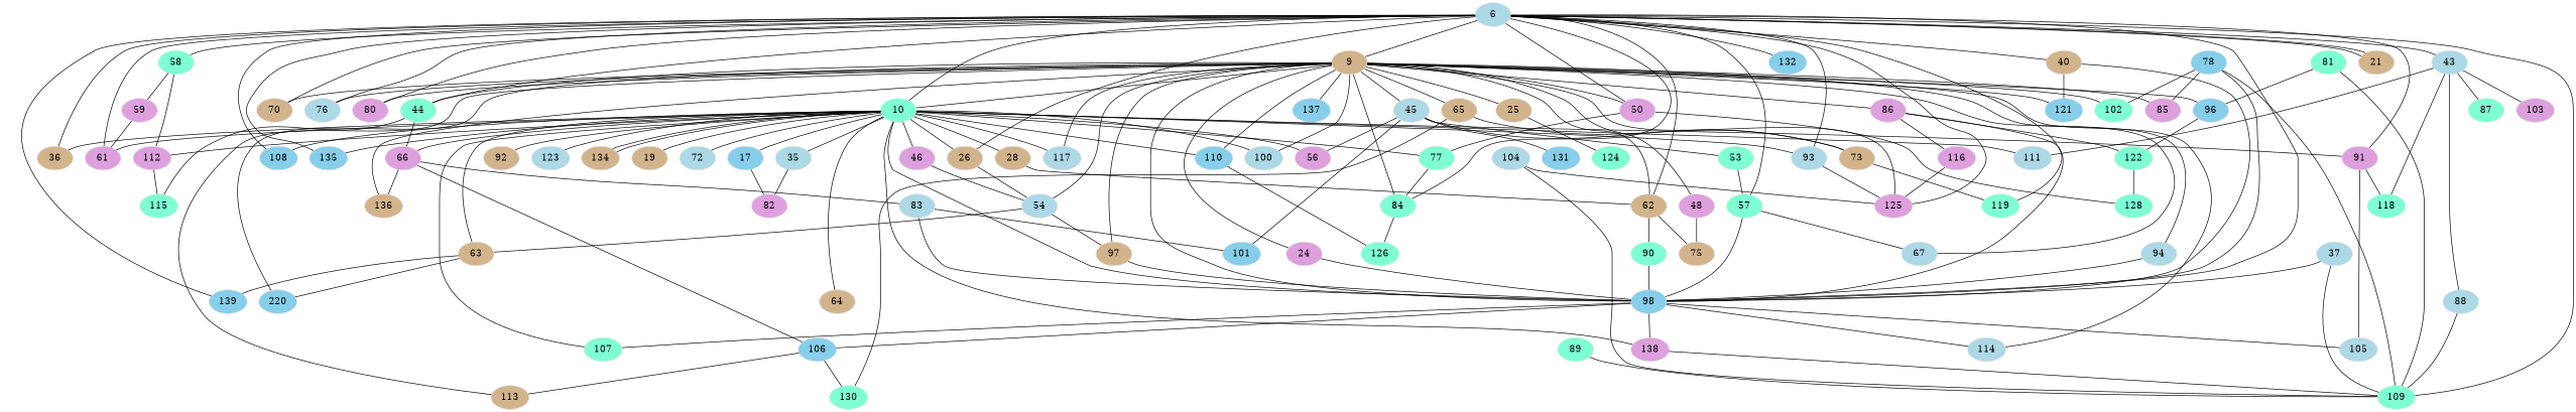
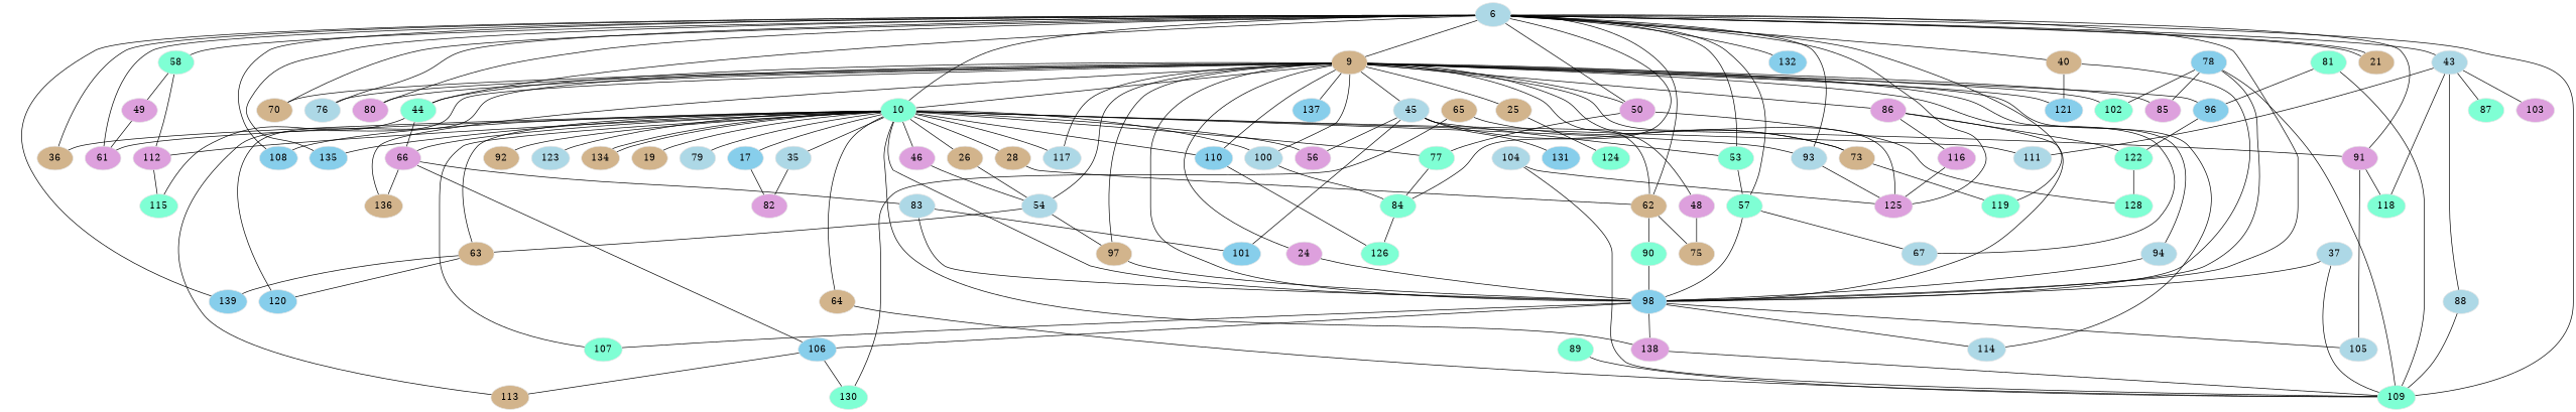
  graph {
    node [color=gray90 fillcolor=aquamarine style=filled]
    6 [fillcolor=lightblue super="+4"]
    9 [fillcolor=tan super="+8+3"]
    10 [super="+7+5"]
    21 [fillcolor=tan]
    26 [fillcolor=tan]
    36 [fillcolor=tan]
    40 [fillcolor=tan]
    43 [fillcolor=lightblue super="+22"]
    44 [super="+17"]
    50 [fillcolor=plum super="+15"]
    57 [super="+52"]
    58
    61 [fillcolor=plum super="+42"]
    62 [fillcolor=tan super="+49"]
    70 [fillcolor=tan]
    76 [fillcolor=lightblue]
    80 [fillcolor=plum]
    84 [super="+32"]
    91 [fillcolor=plum]
    93 [fillcolor=lightblue super="+55+68"]
    98 [fillcolor=skyblue super="+71+51+1"]
    108 [fillcolor=skyblue]
    109 [super="+27"]
    119
    125 [fillcolor=plum super="+60"]
    132 [fillcolor=skyblue]
    135 [fillcolor=skyblue super="+72+129"]
    139 [fillcolor=skyblue]
    24 [fillcolor=plum]
    25 [fillcolor=tan]
    45 [fillcolor=lightblue super="+29+31"]
    48 [fillcolor=plum]
    54 [fillcolor=lightblue super="+38+39"]
    65 [fillcolor=tan super="+47"]
    67 [fillcolor=lightblue]
    86 [fillcolor=plum]
    94 [fillcolor=lightblue]
    n38 [fillcolor=plum label=85]
    96 [fillcolor=skyblue super="+13"]
    97 [fillcolor=tan super="+30+74"]
    100 [fillcolor=lightblue]
    102
    110 [fillcolor=skyblue]
    113 [fillcolor=tan]
    114 [fillcolor=lightblue]
    117 [fillcolor=lightblue]
-   120 [fillcolor=skyblue super="+99" label=220]
+   120 [fillcolor=skyblue super="+99"]
    121 [fillcolor=skyblue]
    136 [fillcolor=tan]
    137 [fillcolor=skyblue]
    112 [fillcolor=plum]
    n52 [fillcolor=skyblue label=17]
    19 [fillcolor=tan]
    28 [fillcolor=tan]
    35 [fillcolor=lightblue]
    46 [fillcolor=plum]
    56 [fillcolor=plum]
    63 [fillcolor=tan]
    64 [fillcolor=tan]
    66 [fillcolor=plum super="+34"]
    77
-   79 [fillcolor=lightblue label=72]
+   79 [fillcolor=lightblue]
    92 [fillcolor=tan]
    107
    111 [fillcolor=lightblue]
    123 [fillcolor=lightblue]
    134 [fillcolor=tan]
    138 [fillcolor=plum]
    103 [fillcolor=plum]
    87
    88 [fillcolor=lightblue]
    118
    115
    128
-   59 [fillcolor=plum]
+   59 [fillcolor=plum label=49]
    75 [fillcolor=tan]
    90
    126
    105 [fillcolor=lightblue]
    106 [fillcolor=skyblue super="+85"]
    124 [super="+20+69"]
    131 [fillcolor=skyblue]
    53
    73 [fillcolor=tan]
    101 [fillcolor=skyblue]
    130
    116 [fillcolor=plum]
    122
    82 [fillcolor=plum]
    83 [fillcolor=lightblue]
    37 [fillcolor=lightblue]
    78 [fillcolor=skyblue]
    81
    89
    104 [fillcolor=lightblue]
    6 -- 9 [weight=6]
    6 -- 10 [weight=8]
    6 -- 21
    6 -- 21
-   6 -- 26
+   6 -- 53
    6 -- 36
    6 -- 40
    6 -- 43 [weight=3]
    6 -- 44
    6 -- 50
    6 -- 57
    6 -- 58 [weight=2]
    6 -- 61
    6 -- 62 [weight=2]
    6 -- 70
    6 -- 76
    6 -- 80
    6 -- 84
    6 -- 91
    6 -- 93
    6 -- 98 [weight=3]
    6 -- 108
    6 -- 109 [weight=4]
    6 -- 119
    6 -- 125 [weight=2]
    6 -- 132 [weight=2]
    6 -- 135
    6 -- 139
    9 -- 10 [weight=12]
    9 -- 44 [weight=2]
    9 -- 50 [weight=2]
    9 -- 62 [weight=2]
    9 -- 70
    9 -- 76
    9 -- 80
-   9 -- 84 [weight=2]
+   100 -- 84 [weight=2]
    9 -- 98 [weight=3]
    9 -- 125 [weight=2]
    9 -- 24
    9 -- 25 [weight=2]
    9 -- 45 [weight=4]
    9 -- 48
    9 -- 54 [weight=2]
-   9 -- 65 [weight=3]
    9 -- 67
    9 -- 86
    9 -- 94
    9 -- n38
    9 -- 96 [weight=3]
    9 -- 97 [weight=3]
    9 -- 100
    9 -- 102
    9 -- 110
    9 -- 113
    9 -- 114
    9 -- 117
    9 -- 120 [weight=2]
    9 -- 121
    9 -- 136
    9 -- 137 [weight=2]
    10 -- 26
    10 -- 36
    10 -- 61 [weight=2]
    10 -- 91
    10 -- 93 [weight=2]
    10 -- 98 [weight=5]
    10 -- 108
    10 -- 135 [weight=3]
    10 -- 100
    10 -- 110
    10 -- 117
    10 -- 112
    10 -- n52 [weight=2]
    10 -- 19 [weight=2]
    10 -- 28
    10 -- 35 [weight=2]
    10 -- 46
    10 -- 56
    10 -- 63 [weight=2]
    10 -- 64
    10 -- 66 [weight=2]
    10 -- 77
    10 -- 79
    10 -- 92 [weight=2]
    10 -- 107
    10 -- 111
    10 -- 123
    10 -- 134
    10 -- 134
    10 -- 138
    26 -- 54
    40 -- 98
    40 -- 121
    43 -- 111
    43 -- 103
    43 -- 87 [weight=2]
    43 -- 88
    43 -- 118
    44 -- 66
    44 -- 115
    50 -- 77
    50 -- 128
    57 -- 98 [weight=3]
    57 -- 67
    58 -- 112
    58 -- 59
    62 -- 75
    62 -- 90
    84 -- 126
    91 -- 118
    91 -- 105
    93 -- 125 [weight=2]
    98 -- 114
    98 -- 107
    98 -- 138
    98 -- 105
    98 -- 106 [weight=2]
    24 -- 98
    25 -- 124 [weight=4]
    45 -- 56
    45 -- 131
    45 -- 53
    45 -- 73
    45 -- 101
    48 -- 75
    54 -- 97
    54 -- 63
    65 -- 73
    65 -- 130
    86 -- 98
    86 -- 116
    86 -- 122
    94 -- 98
    96 -- 122
    97 -- 98
    110 -- 126
    112 -- 115
    n52 -- 82
    28 -- 62
    35 -- 82
    46 -- 54
    63 -- 139
    63 -- 120
+   64 -- 109
    66 -- 136
    66 -- 106
    66 -- 83
    77 -- 84
    138 -- 109
    88 -- 109
    59 -- 61
    90 -- 98
    106 -- 113
    106 -- 130
    53 -- 57
    73 -- 119
    116 -- 125
    122 -- 128
    83 -- 98
    83 -- 101
    37 -- 98
    37 -- 109
    78 -- 98
    78 -- 109
    78 -- n38
    78 -- 102
    81 -- 109
    81 -- 96
    89 -- 109 [weight=2]
    104 -- 109
    104 -- 125
  }
